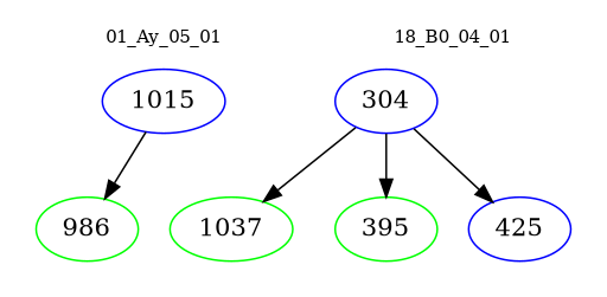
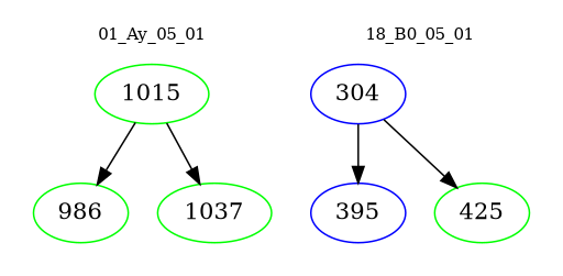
  digraph {
    node [color=blue]
    edge [color=black]
-   n1 [label=1015]
+   n1 [color=green label=1015]
    n2 [color=green label=986]
    n3 [color=green label=1037]
    n4 [label=304]
-   n5 [color=green label=395]
-   n6 [label=425]
+   n5 [label=395]
+   n6 [color=green label=425]
    subgraph cluster_1 {
      color=white
      fontsize=10
      label="01_Ay_05_01"
      n1
      n2
      n3
    }
    subgraph cluster_2 {
      color=white
      fontsize=10
-     label="18_B0_04_01"
+     label="18_B0_05_01"
      n4
      n5
      n6
    }
    n1 -> n2
-   n4 -> n3
+   n1 -> n3
    n4 -> n5
    n4 -> n6
  }
